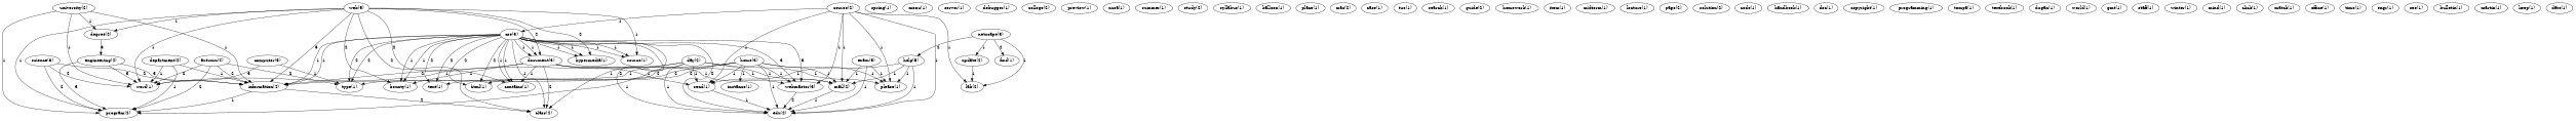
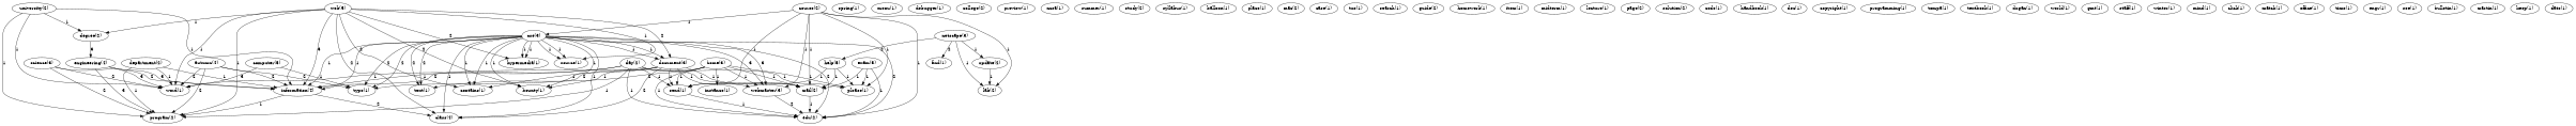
  digraph {
    n1 [label="home(3)"]
    n2 [label="instance(1)"]
    n3 [label="webmaster(3)"]
    n4 [label="text(1)"]
-   n5 [label="html(1)"]
    n6 [label="send(1)"]
    n7 [label="type(1)"]
    n8 [label="mail(2)"]
    n9 [label="please(1)"]
    n10 [label="edu(2)"]
    n11 [label="spring(1)"]
    n12 [label="menu(1)"]
    n13 [label="engineering(4)"]
    n14 [label="information(4)"]
    n15 [label="program(2)"]
    n16 [label="word(1)"]
    n17 [label="degree(2)"]
    n18 [label="class(4)"]
-   n19 [label="server(1)"]
    n20 [label="debugger(1)"]
    n21 [label="college(2)"]
    n22 [label="preview(1)"]
    n23 [label="ncsa(1)"]
    n24 [label="summer(1)"]
    n25 [label="netscape(3)"]
    n26 [label="update(2)"]
    n27 [label="lab(2)"]
    n28 [label="help(5)"]
    n29 [label="find(1)"]
    n30 [label="study(2)"]
    n31 [label="syllabus(1)"]
    n32 [label="balloon(1)"]
    n33 [label="place(1)"]
    n34 [label="mac(2)"]
    n35 [label="cse(3)"]
    n36 [label="document(3)"]
    n37 [label="hypermedia(1)"]
    n38 [label="contains(1)"]
    n39 [label="bounty(1)"]
    n40 [label="source(1)"]
    n41 [label="course(2)"]
    n42 [label="case(1)"]
    n43 [label="web(5)"]
    n44 [label="tue(1)"]
    n45 [label="university(2)"]
    n46 [label="search(1)"]
    n47 [label="guide(2)"]
    n48 [label="homework(1)"]
    n49 [label="item(1)"]
    n50 [label="midterm(1)"]
    n51 [label="lecture(1)"]
    n52 [label="page(2)"]
    n53 [label="solution(2)"]
    n54 [label="day(2)"]
    n55 [label="code(1)"]
    n56 [label="handbook(1)"]
    n57 [label="dec(1)"]
    n58 [label="department(2)"]
    n59 [label="copyright(1)"]
    n60 [label="programming(1)"]
    n61 [label="science(3)"]
    n62 [label="tompa(1)"]
    n63 [label="autumn(4)"]
    n64 [label="textbook(1)"]
    n65 [label="dugan(1)"]
    n66 [label="world(1)"]
    n67 [label="gmt(1)"]
    n68 [label="staff(1)"]
    n69 [label="winter(1)"]
    n70 [label="computer(5)"]
    n71 [label="mind(1)"]
    n72 [label="click(1)"]
    n73 [label="exam(5)"]
    n74 [label="match(1)"]
    n75 [label="office(1)"]
    n76 [label="time(1)"]
    n77 [label="engr(1)"]
    n78 [label="see(1)"]
    n79 [label="bulletin(1)"]
    n80 [label="martin(1)"]
    n81 [label="keep(1)"]
    n82 [label="date(1)"]
    n1 -> n2 [label=1]
    n1 -> n3 [label=1]
    n1 -> n4 [label=2]
-   n1 -> n5 [label=2]
    n1 -> n6 [label=1]
    n1 -> n7 [label=2]
    n1 -> n8 [label=1]
    n1 -> n9 [label=1]
    n1 -> n10 [label=1]
    n3 -> n10 [label=2]
    n6 -> n10 [label=1]
    n8 -> n10 [label=1]
    n13 -> n14 [label=3]
    n13 -> n15 [label=3]
    n13 -> n16 [label=3]
    n14 -> n15 [label=1]
    n14 -> n18 [label=2]
    n17 -> n13 [label=3]
    n25 -> n26 [label=1]
    n25 -> n27 [label=1]
    n25 -> n28 [label=2]
    n25 -> n29 [label=2]
    n26 -> n27 [label=1]
    n28 -> n6 [label=1]
    n28 -> n8 [label=1]
    n28 -> n9 [label=1]
-   n28 -> n10 [label=1]
    n35 -> n3 [label=3]
    n35 -> n3 [label=3]
    n35 -> n4 [label=2]
    n35 -> n4 [label=2]
-   n35 -> n5 [label=2]
-   n35 -> n5 [label=2]
    n35 -> n7 [label=2]
    n35 -> n7 [label=2]
    n35 -> n10 [label=2]
    n35 -> n10 [label=2]
    n35 -> n14 [label=1]
    n35 -> n14 [label=1]
    n35 -> n18 [label=1]
    n35 -> n18 [label=1]
    n35 -> n36 [label=1]
    n35 -> n36 [label=1]
    n35 -> n37 [label=1]
    n35 -> n37 [label=1]
    n35 -> n38 [label=1]
    n35 -> n38 [label=1]
    n35 -> n39 [label=1]
    n35 -> n39 [label=1]
    n35 -> n40 [label=1]
    n35 -> n40 [label=1]
    n36 -> n3 [label=1]
    n36 -> n6 [label=1]
    n36 -> n8 [label=1]
    n36 -> n14 [label=2]
    n36 -> n18 [label=2]
    n36 -> n38 [label=1]
    n36 -> n39 [label=1]
    n41 -> n3 [label=1]
    n41 -> n6 [label=1]
    n41 -> n8 [label=1]
    n41 -> n9 [label=1]
    n41 -> n10 [label=1]
    n41 -> n27 [label=1]
    n41 -> n35 [label=1]
    n43 -> n14 [label=3]
    n43 -> n15 [label=1]
    n43 -> n16 [label=1]
    n43 -> n17 [label=1]
    n43 -> n18 [label=2]
    n43 -> n36 [label=2]
    n43 -> n37 [label=2]
    n43 -> n38 [label=2]
    n43 -> n39 [label=2]
    n43 -> n40 [label=1]
    n45 -> n14 [label=1]
    n45 -> n15 [label=1]
    n45 -> n16 [label=1]
    n45 -> n17 [label=1]
    n54 -> n6 [label=1]
    n54 -> n8 [label=1]
    n54 -> n9 [label=1]
    n54 -> n10 [label=1]
    n54 -> n14 [label=1]
    n54 -> n15 [label=1]
    n54 -> n16 [label=1]
    n58 -> n14 [label=1]
    n58 -> n15 [label=1]
    n58 -> n16 [label=1]
    n61 -> n14 [label=2]
    n61 -> n15 [label=2]
    n61 -> n16 [label=2]
    n63 -> n7 [label=2]
    n63 -> n14 [label=2]
    n63 -> n15 [label=2]
    n63 -> n16 [label=2]
    n70 -> n7 [label=1]
    n70 -> n16 [label=3]
    n73 -> n8 [label=1]
    n73 -> n9 [label=1]
    n73 -> n10 [label=1]
  }
